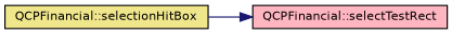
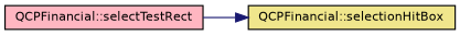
  digraph {
    rankdir=RL
    node [color=black fontname=Helvetica fontsize=10 shape=record style=filled]
    n1 [fillcolor=khaki fontcolor=black height=0.2 label="QCPFinancial::selectionHitBox" width=0.4]
    n2 [fillcolor=lightpink height=0.2 label="QCPFinancial::selectTestRect" width=0.4]
-   n2 -> n1 [color=midnightblue dir=back fontname=Helvetica fontsize=10 labelfontname=Helvetica labelfontsize=10 style=solid]
+   n1 -> n2 [color=midnightblue dir=back fontname=Helvetica fontsize=10 labelfontname=Helvetica labelfontsize=10 style=solid]
  }
